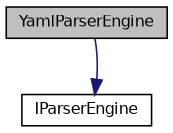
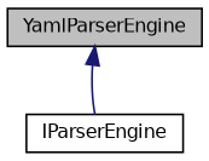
  digraph {
    node [color=black fontname=Helvetica fontsize=10 shape=record style=filled]
    n1 [fillcolor=grey75 fontcolor=black height=0.2 label=YamlParserEngine width=0.4]
    n2 [fillcolor=white height=0.2 label=IParserEngine width=0.4]
-   n2 -> n1 [color=midnightblue dir=back fontname=Helvetica fontsize=10 labelfontname=Helvetica labelfontsize=10 style=solid]
+   n1 -> n2 [color=midnightblue dir=back fontname=Helvetica fontsize=10 labelfontname=Helvetica labelfontsize=10 style=solid]
  }
